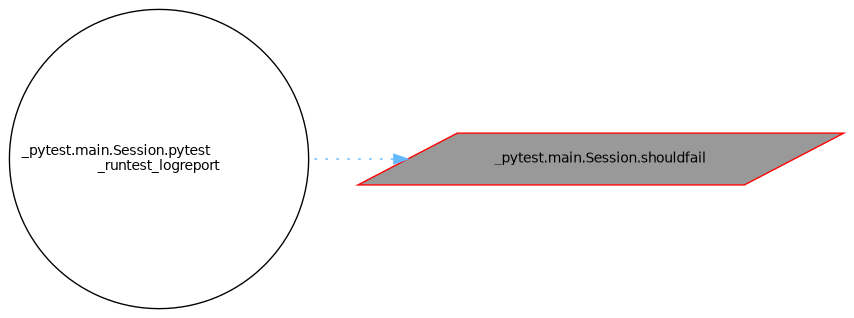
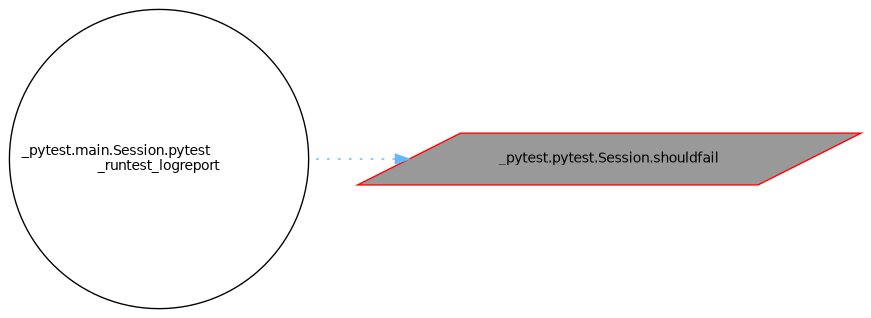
  digraph {
    rankdir=RL
    node [fontname=Helvetica fontsize=10 style=filled]
-   n1 [color=red fillcolor=grey60 fontcolor=black height=0.2 label="_pytest.main.Session.shouldfail" shape=parallelogram width=0.4]
+   n1 [color=red fillcolor=grey60 fontcolor=black height=0.2 label="_pytest.pytest.Session.shouldfail" shape=parallelogram width=0.4]
    n2 [color=black fillcolor=white height=0.2 label="_pytest.main.Session.pytest\l_runtest_logreport" shape=circle width=0.4]
    n1 -> n2 [color=steelblue1 dir=back fontname=Helvetica fontsize=10 labelfontname=Helvetica labelfontsize=10 style=dotted]
  }
